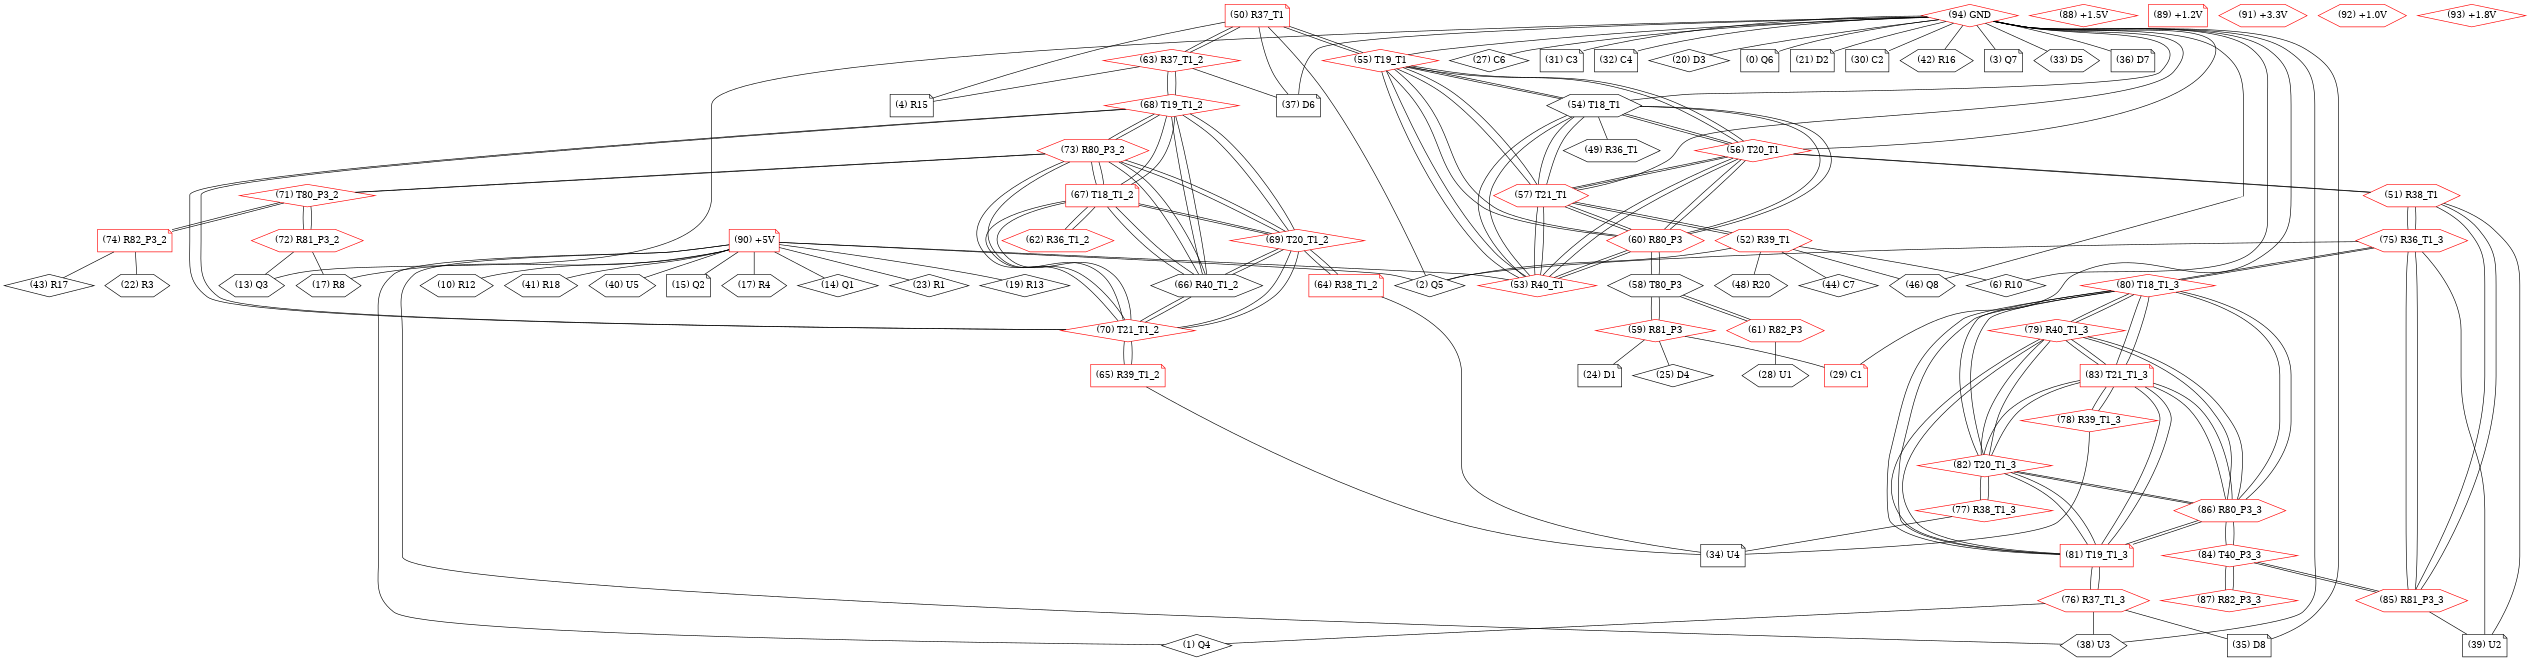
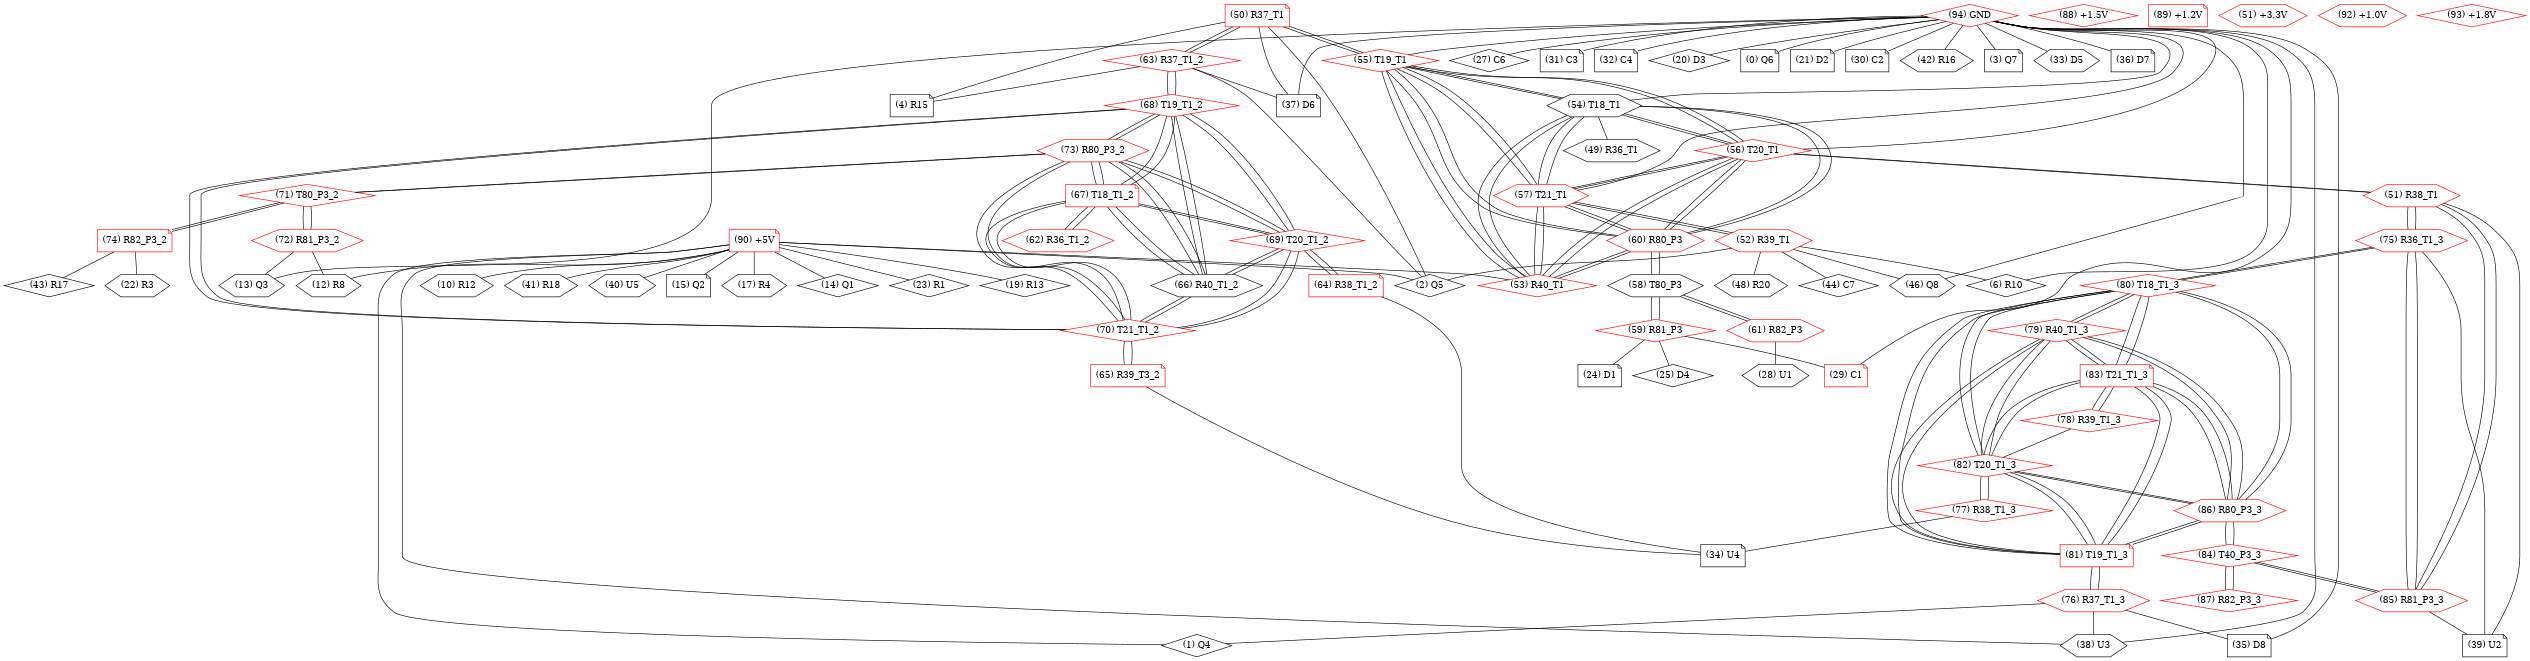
  graph {
    node [color=red shape=hexagon]
    n1 [label="(50) R37_T1" shape=note]
    n2 [label="(4) R15" shape=note color=""]
    n3 [label="(2) Q5" shape=diamond color=""]
    n4 [label="(37) D6" shape=note color=""]
    n5 [label="(63) R37_T1_2" shape=diamond]
    n6 [label="(55) T19_T1" shape=diamond]
    n7 [label="(68) T19_T1_2" shape=diamond]
    n8 [label="(56) T20_T1" shape=diamond]
    n9 [label="(57) T21_T1"]
    n10 [label="(53) R40_T1" shape=diamond]
    n11 [label="(60) R80_P3"]
    n12 [color=black label="(54) T18_T1"]
    n13 [label="(67) T18_T1_2" shape=note]
    n14 [label="(69) T20_T1_2" shape=diamond]
    n15 [label="(70) T21_T1_2" shape=diamond]
    n16 [color=black label="(66) R40_T1_2"]
    n17 [label="(73) R80_P3_2"]
    n18 [label="(51) R38_T1"]
    n19 [label="(52) R39_T1"]
    n20 [color=black label="(58) T80_P3"]
    n21 [label="(49) R36_T1" color=""]
    n22 [label="(39) U2" shape=note color=""]
    n23 [label="(85) R81_P3_3"]
    n24 [label="(75) R36_T1_3"]
    n25 [label="(84) T40_P3_3" shape=diamond]
    n26 [label="(80) T18_T1_3" shape=diamond]
    n27 [label="(86) R80_P3_3"]
    n28 [label="(87) R82_P3_3" shape=diamond]
    n29 [label="(81) T19_T1_3" shape=note]
    n30 [label="(82) T20_T1_3" shape=diamond]
    n31 [label="(83) T21_T1_3" shape=note]
    n32 [label="(79) R40_T1_3" shape=diamond]
    n33 [label="(6) R10" shape=diamond color=""]
    n34 [label="(48) R20" color=""]
    n35 [label="(44) C7" shape=diamond color=""]
    n36 [label="(46) Q8" color=""]
    n37 [label="(59) R81_P3" shape=diamond]
    n38 [label="(61) R82_P3"]
    n39 [label="(24) D1" shape=note color=""]
    n40 [label="(25) D4" shape=diamond color=""]
    n41 [label="(29) C1" shape=note]
    n42 [label="(28) U1" color=""]
    n43 [label="(62) R36_T1_2"]
    n44 [label="(34) U4" shape=note color=""]
    n45 [label="(64) R38_T1_2" shape=note]
-   n46 [label="(65) R39_T1_2" shape=note]
+   n46 [label="(65) R39_T3_2" shape=note]
    n47 [label="(71) T80_P3_2" shape=diamond]
    n48 [label="(72) R81_P3_2"]
    n49 [label="(74) R82_P3_2" shape=note]
-   n50 [label="(17) R8" color=""]
+   n50 [label="(12) R8" color=""]
    n51 [label="(13) Q3" color=""]
    n52 [label="(43) R17" shape=diamond color=""]
    n53 [label="(22) R3" color=""]
    n54 [label="(76) R37_T1_3"]
    n55 [label="(77) R38_T1_3" shape=diamond]
    n56 [label="(78) R39_T1_3" shape=diamond]
    n57 [label="(1) Q4" shape=diamond color=""]
    n58 [label="(35) D8" shape=note color=""]
    n59 [label="(38) U3" color=""]
    n60 [label="(27) C6" shape=diamond color=""]
    n61 [label="(88) +1.5V" shape=diamond]
    n62 [label="(89) +1.2V" shape=note]
    n63 [label="(90) +5V" shape=note]
    n64 [label="(41) R18" color=""]
    n65 [label="(40) U5" color=""]
    n66 [label="(15) Q2" shape=note color=""]
    n67 [label="(17) R4" color=""]
    n68 [label="(14) Q1" shape=diamond color=""]
    n69 [label="(23) R1" shape=diamond color=""]
    n70 [label="(19) R13" shape=diamond color=""]
    n71 [label="(10) R12" color=""]
-   n72 [label="(91) +3.3V"]
+   n72 [label="(51) +3.3V"]
    n73 [label="(92) +1.0V"]
    n74 [label="(93) +1.8V" shape=diamond]
    n75 [label="(94) GND" shape=diamond]
    n76 [label="(31) C3" shape=note color=""]
    n77 [label="(32) C4" shape=note color=""]
    n78 [label="(20) D3" shape=diamond color=""]
    n79 [label="(0) Q6" shape=note color=""]
    n80 [label="(21) D2" shape=note color=""]
    n81 [label="(30) C2" shape=note color=""]
    n82 [label="(42) R16" color=""]
    n83 [label="(3) Q7" shape=note color=""]
    n84 [label="(33) D5" color=""]
    n85 [label="(36) D7" shape=note color=""]
    n1 -- n2
    n1 -- n3
    n1 -- n4
    n1 -- n5
    n1 -- n6
    n5 -- n1
    n5 -- n2
-   n24 -- n3
+   n5 -- n3
    n5 -- n4
    n5 -- n7
    n6 -- n1
    n6 -- n8
    n6 -- n9
    n6 -- n10
    n6 -- n11
    n6 -- n12
    n7 -- n5
    n7 -- n13
    n7 -- n14
    n7 -- n15
    n7 -- n16
    n7 -- n17
    n8 -- n6
    n8 -- n9
    n8 -- n10
    n8 -- n11
    n8 -- n12
    n8 -- n18
    n9 -- n6
    n9 -- n8
    n9 -- n10
    n9 -- n11
    n9 -- n12
    n9 -- n19
    n10 -- n6
    n10 -- n8
    n10 -- n9
    n10 -- n11
    n10 -- n12
    n11 -- n6
    n11 -- n8
    n11 -- n9
    n11 -- n10
    n11 -- n12
    n11 -- n20
    n12 -- n6
    n12 -- n8
    n12 -- n9
    n12 -- n10
    n12 -- n11
    n12 -- n21
    n13 -- n7
    n13 -- n14
    n13 -- n15
    n13 -- n16
    n13 -- n17
    n13 -- n43
    n14 -- n7
    n14 -- n13
    n14 -- n15
    n14 -- n16
    n14 -- n17
    n14 -- n45
    n15 -- n7
    n15 -- n13
    n15 -- n14
    n15 -- n16
    n15 -- n17
    n15 -- n46
    n16 -- n7
    n16 -- n13
    n16 -- n14
    n16 -- n15
    n16 -- n17
    n17 -- n7
    n17 -- n13
    n17 -- n14
    n17 -- n15
    n17 -- n16
    n17 -- n47
    n18 -- n8
    n18 -- n22
    n18 -- n23
    n18 -- n24
    n19 -- n3
    n19 -- n9
    n19 -- n33
    n19 -- n34
    n19 -- n35
    n19 -- n36
    n20 -- n11
    n20 -- n37
    n20 -- n38
    n23 -- n18
    n23 -- n22
    n23 -- n24
    n23 -- n25
    n24 -- n18
    n24 -- n22
    n24 -- n23
    n24 -- n26
    n25 -- n23
    n25 -- n27
    n25 -- n28
    n26 -- n24
    n26 -- n27
    n26 -- n29
    n26 -- n30
    n26 -- n31
    n26 -- n32
    n27 -- n25
    n27 -- n26
    n27 -- n29
    n27 -- n30
    n27 -- n31
    n27 -- n32
    n28 -- n25
    n29 -- n26
    n29 -- n27
    n29 -- n30
    n29 -- n31
    n29 -- n32
    n29 -- n54
    n30 -- n26
    n30 -- n27
    n30 -- n29
    n30 -- n31
    n30 -- n32
    n30 -- n55
    n31 -- n26
    n31 -- n27
    n31 -- n29
    n31 -- n30
    n31 -- n32
    n31 -- n56
    n32 -- n26
    n32 -- n27
    n32 -- n29
    n32 -- n30
    n32 -- n31
    n37 -- n20
    n37 -- n39
    n37 -- n40
    n37 -- n41
    n38 -- n20
    n38 -- n42
    n43 -- n13
    n45 -- n14
    n45 -- n44
    n46 -- n15
    n46 -- n44
    n47 -- n17
    n47 -- n48
    n47 -- n49
    n48 -- n47
    n48 -- n50
    n48 -- n51
    n49 -- n47
    n49 -- n52
    n49 -- n53
    n54 -- n29
    n54 -- n57
    n54 -- n58
    n54 -- n59
    n55 -- n30
    n55 -- n44
    n56 -- n31
-   n56 -- n44
+   n56 -- n30
    n63 -- n3
    n63 -- n10
    n63 -- n50
    n63 -- n57
    n63 -- n59
    n63 -- n64
    n63 -- n65
    n63 -- n66
    n63 -- n67
    n63 -- n68
    n63 -- n69
    n63 -- n70
    n63 -- n71
    n75 -- n4
    n75 -- n6
    n75 -- n8
    n75 -- n9
    n75 -- n12
    n75 -- n33
    n75 -- n36
    n75 -- n41
    n75 -- n51
    n75 -- n58
    n75 -- n59
    n75 -- n60
    n75 -- n76
    n75 -- n77
    n75 -- n78
    n75 -- n79
    n75 -- n80
    n75 -- n81
    n75 -- n82
    n75 -- n83
    n75 -- n84
    n75 -- n85
  }
